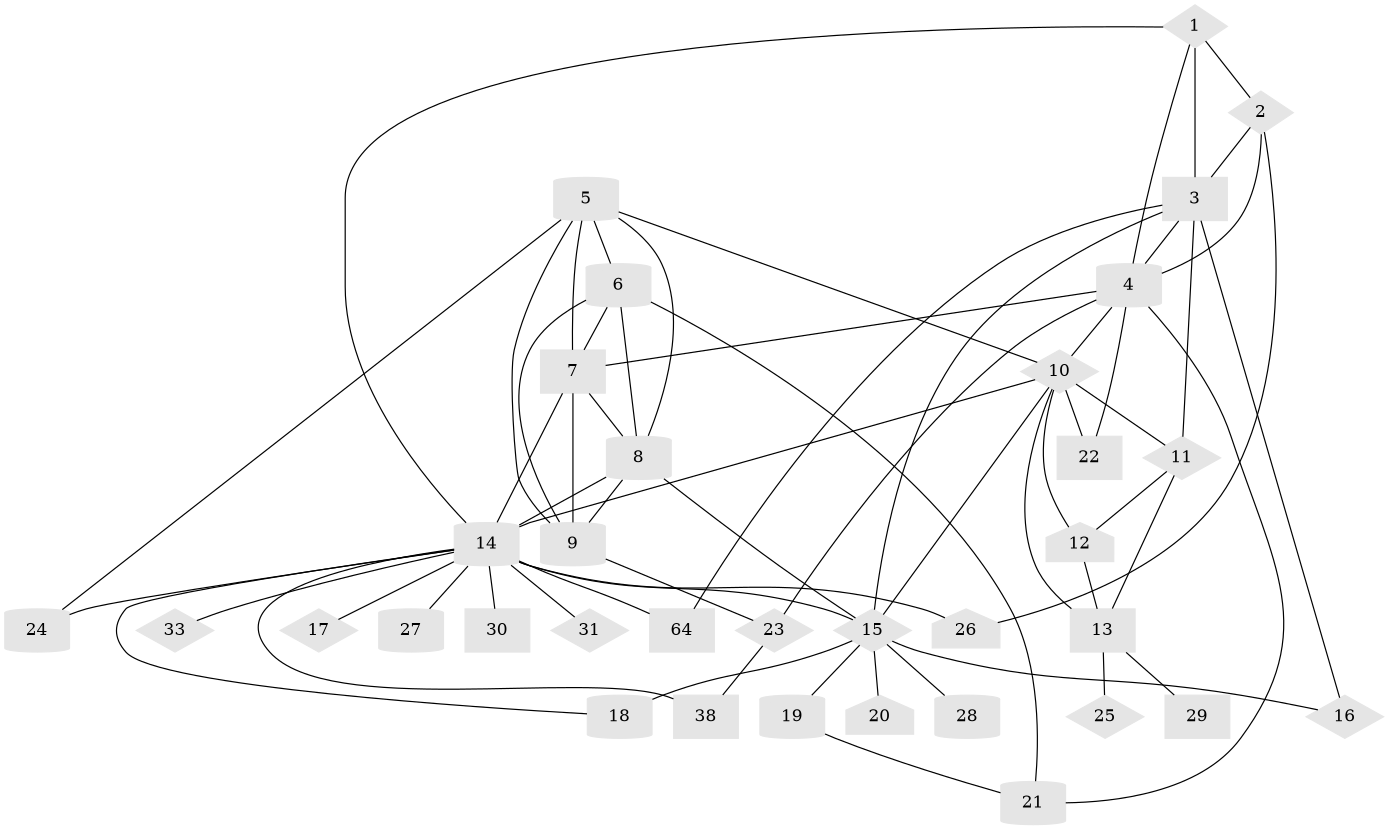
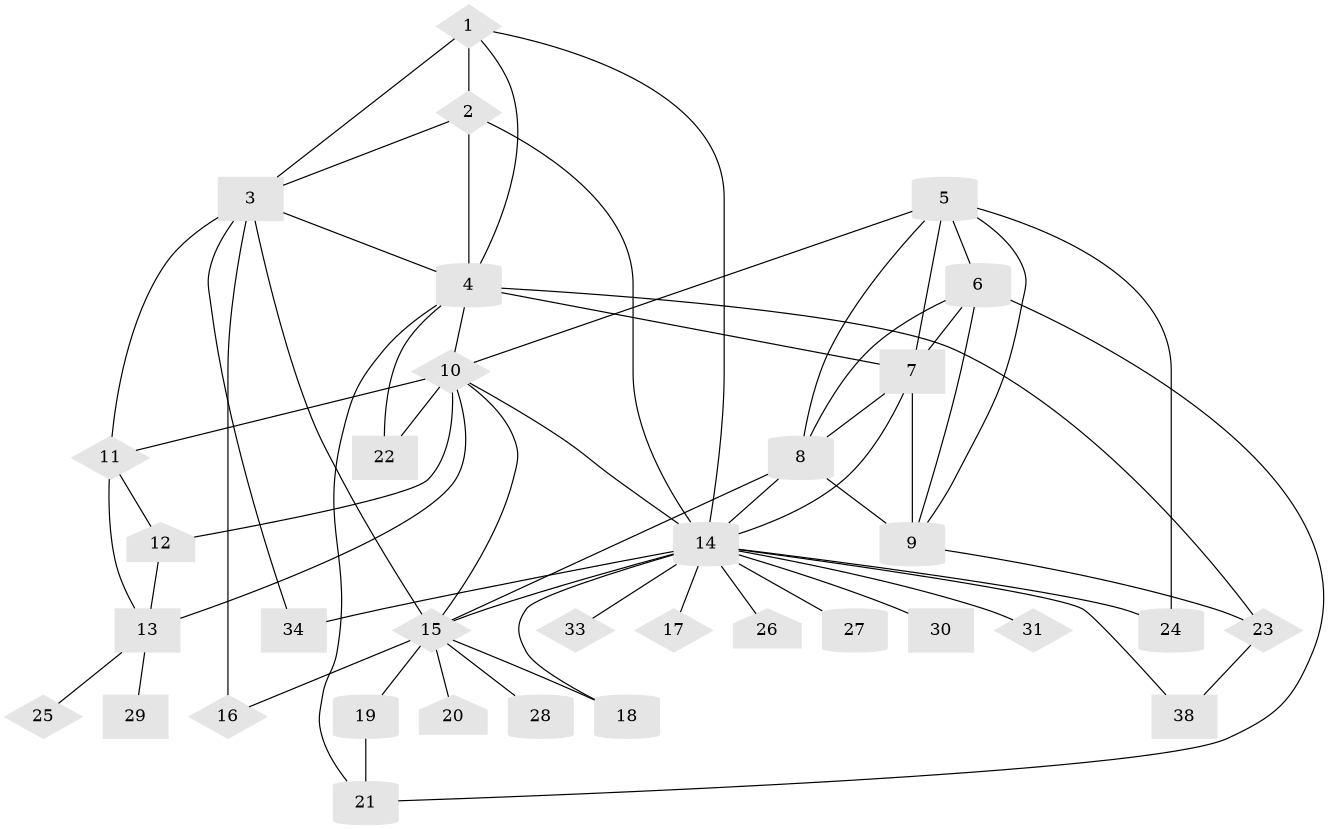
  graph {
    node [color=gray90 shape=cylinder style=filled]
    edge [weight=1.0]
    1 [shape=diamond]
    2 [shape=diamond]
    3 [shape=box]
    4
    14
    15 [shape=diamond]
    16 [shape=diamond]
-   34 [shape=box label=64]
+   34 [shape=box]
    11 [shape=diamond]
    10 [shape=diamond]
    7 [shape=box]
    21
    22 [shape=box]
    23 [shape=diamond]
    24
    17 [shape=diamond]
    18
    26 [shape=house]
    27
    30 [shape=box]
    31 [shape=diamond]
    n22 [label=38 shape=box]
    33 [shape=diamond]
    12 [shape=house]
    13 [shape=box]
    19
    20 [shape=house]
    28
    8
    9
    5
    6
    25 [shape=diamond]
    29 [shape=box]
    1 -- 2 [weight=2.0]
    1 -- 3
    1 -- 4
    1 -- 14
    2 -- 3 [weight=2.0]
    2 -- 4 [weight=2.0]
-   2 -- 26 [weight=2.0]
+   2 -- 14 [weight=2.0]
    3 -- 4
    3 -- 15
    3 -- 16 [weight=3.0]
    3 -- 34
    3 -- 11
    4 -- 10
    4 -- 7
    4 -- 21
    4 -- 22
    4 -- 23
    14 -- 15
    14 -- 34
    14 -- 24
    14 -- 17
    14 -- 18
    14 -- 26
    14 -- 27
    14 -- 30
    14 -- 31
    14 -- n22
    14 -- 33
    15 -- 16
    15 -- 18 [weight=4.0]
    15 -- 19
    15 -- 20 [weight=3.0]
    15 -- 28
    11 -- 12
    11 -- 13
    10 -- 14 [weight=2.0]
    10 -- 15
    10 -- 11 [weight=8.0]
    10 -- 22
    10 -- 12 [weight=2.0]
    10 -- 13 [weight=2.0]
    7 -- 14
    7 -- 8
    7 -- 9 [weight=4.0]
    23 -- n22
    12 -- 13
    13 -- 25
    13 -- 29
    19 -- 21
    8 -- 14
    8 -- 15
    8 -- 9
    9 -- 23
    5 -- 10
    5 -- 7
    5 -- 24
    5 -- 8
    5 -- 9
    5 -- 6
    6 -- 7
    6 -- 21
    6 -- 8
    6 -- 9
  }
